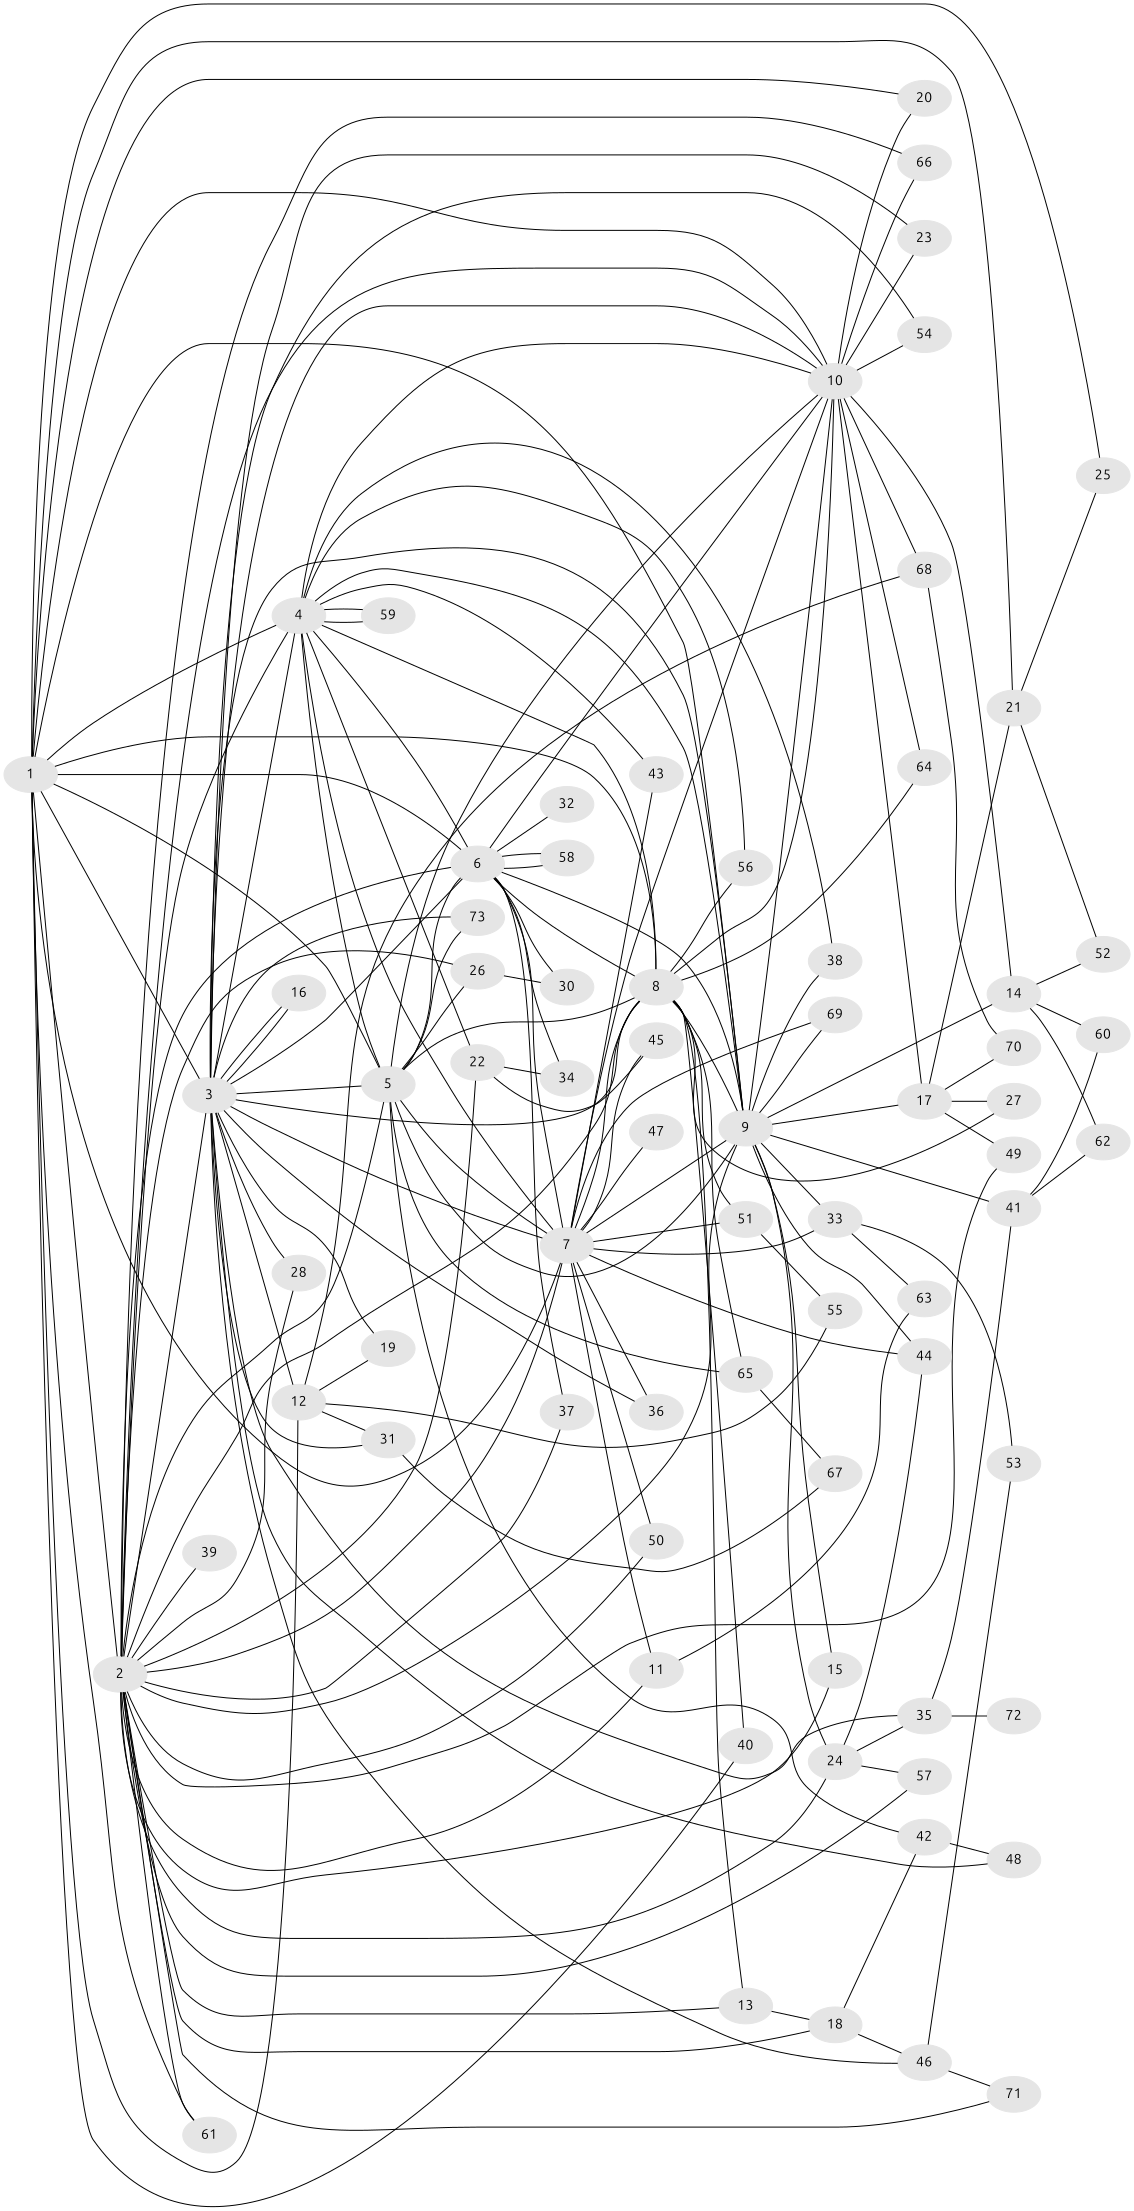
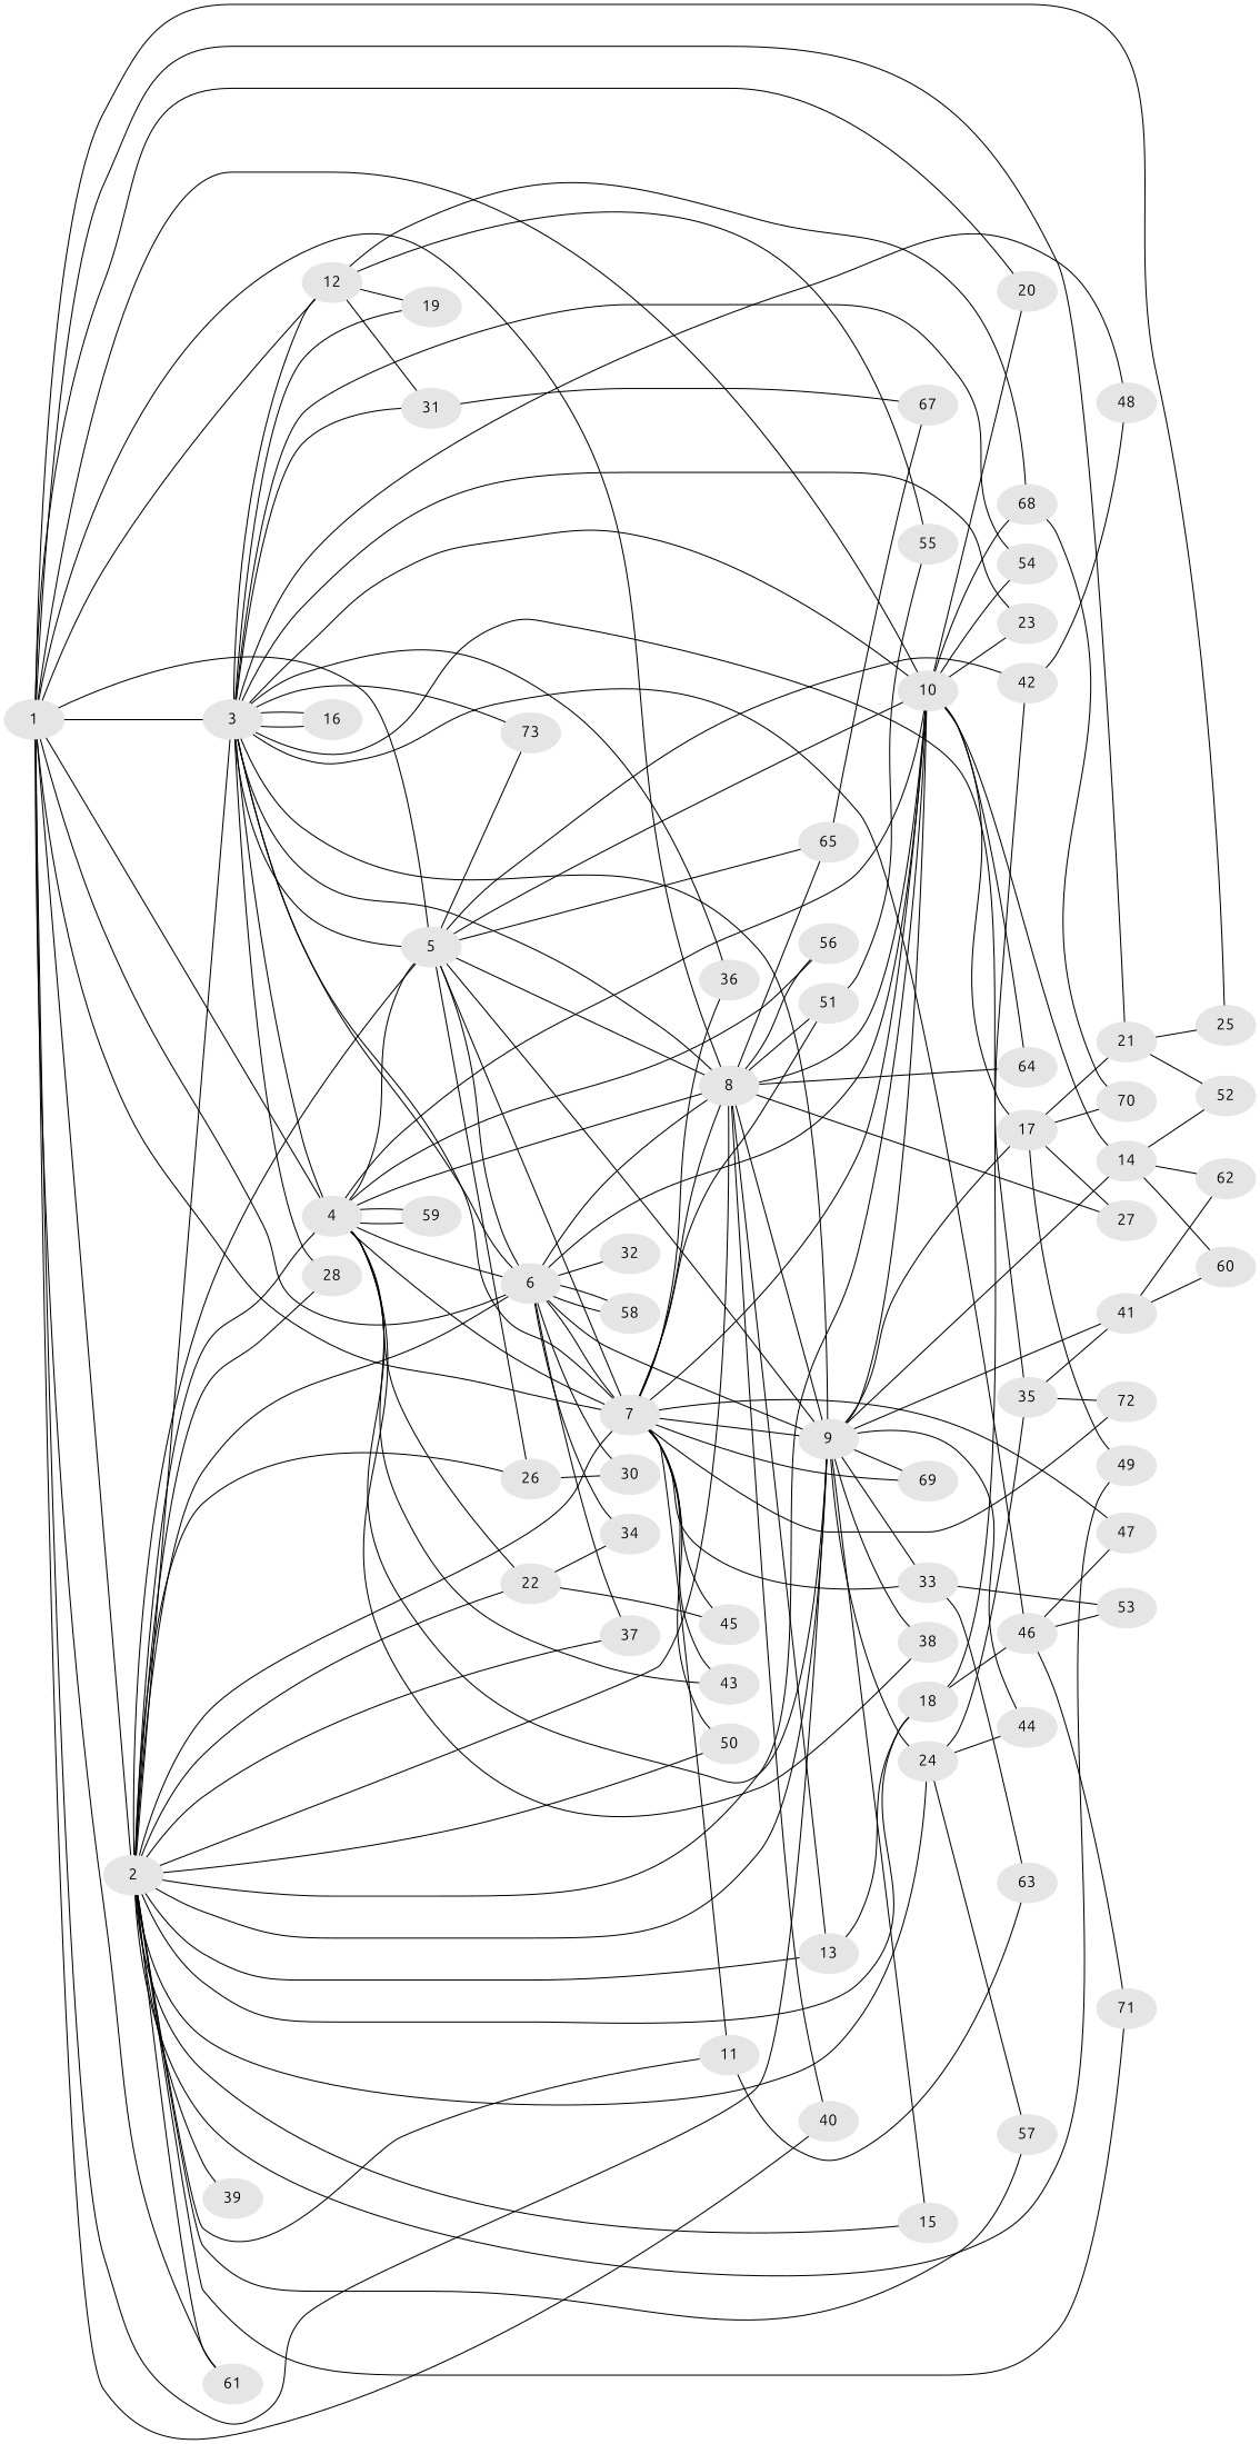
  graph {
    fontname=Ubuntu
    rankdir=LR
    node [color=gray90 fontname=Ubuntu style=filled]
    edge [fontname=Ubuntu]
    1
    2
    3
    4
    5
    6
    7
    8
    9
    10
    12
    20
    21
    25
    40
    61
    11
    13
    15
    18
    22
    24
    26
    28
    37
    39
    49
    50
    57
-   66
    71
    16
    19
    23
    31
    35
    36
    46
    48
    54
    73
    38
    43
    56
    59
    42
    65
    30
    32
    34
    58
    33
    45
    47
    51
    69
    72
    27
    64
    14
    17
    41
    44
    68
    55
    52
    63
    67
    53
    60
    62
    70
    1 -- 2
    1 -- 3
    1 -- 4
    1 -- 5
    1 -- 6
    1 -- 7
    1 -- 8
    1 -- 9
    1 -- 10
    1 -- 12
    1 -- 20
    1 -- 21
    1 -- 25
    1 -- 40
    1 -- 61
    2 -- 3
    2 -- 4
    2 -- 5
    2 -- 6
    2 -- 7
    2 -- 8
    2 -- 9
    2 -- 10
    2 -- 61
    2 -- 11
    2 -- 13
    2 -- 15
    2 -- 18
    2 -- 22
    2 -- 24
    2 -- 26
    2 -- 28
    2 -- 37
    2 -- 39
    2 -- 49
    2 -- 50
    2 -- 57
-   2 -- 66
    2 -- 71
    3 -- 4
    3 -- 5
    3 -- 6
    3 -- 7
    3 -- 8
    3 -- 9
    3 -- 10
    3 -- 12
    3 -- 28
    3 -- 16
    3 -- 16
    3 -- 19
    3 -- 23
    3 -- 31
    3 -- 35
    3 -- 36
    3 -- 46
    3 -- 48
    3 -- 54
    3 -- 73
    4 -- 5
    4 -- 6
    4 -- 7
    4 -- 8
    4 -- 9
    4 -- 10
    4 -- 22
    4 -- 38
    4 -- 43
    4 -- 56
    4 -- 59
    4 -- 59
    5 -- 6
    5 -- 7
    5 -- 8
    5 -- 9
    5 -- 10
    5 -- 26
    5 -- 73
    5 -- 42
    5 -- 65
    6 -- 7
    6 -- 8
    6 -- 9
    6 -- 10
    6 -- 37
    6 -- 30
    6 -- 32
    6 -- 34
    6 -- 58
    6 -- 58
    7 -- 8
    7 -- 9
    7 -- 10
    7 -- 11
    7 -- 50
    7 -- 36
    7 -- 43
    7 -- 33
    7 -- 45
    7 -- 47
    7 -- 51
    7 -- 69
-   7 -- 44
+   7 -- 72
    8 -- 9
    8 -- 10
    8 -- 40
    8 -- 13
    8 -- 56
    8 -- 65
    8 -- 51
    8 -- 27
    8 -- 64
    9 -- 10
    9 -- 15
    9 -- 24
    9 -- 38
    9 -- 33
    9 -- 69
    9 -- 14
    9 -- 17
    9 -- 41
    9 -- 44
    10 -- 20
-   10 -- 66
    10 -- 23
    10 -- 54
    10 -- 64
    10 -- 14
    10 -- 17
    10 -- 68
    12 -- 19
    12 -- 31
    12 -- 68
    12 -- 55
    21 -- 25
    21 -- 52
    11 -- 63
    13 -- 18
    18 -- 46
    18 -- 42
    22 -- 34
    22 -- 45
    24 -- 57
    24 -- 35
    24 -- 44
    26 -- 30
    31 -- 67
    35 -- 72
    35 -- 41
    46 -- 71
+   46 -- 47
    46 -- 53
    42 -- 48
    65 -- 67
    33 -- 63
    33 -- 53
    51 -- 55
    14 -- 52
    14 -- 60
    14 -- 62
    17 -- 21
    17 -- 49
    17 -- 27
    17 -- 70
    41 -- 60
    41 -- 62
    68 -- 70
  }
